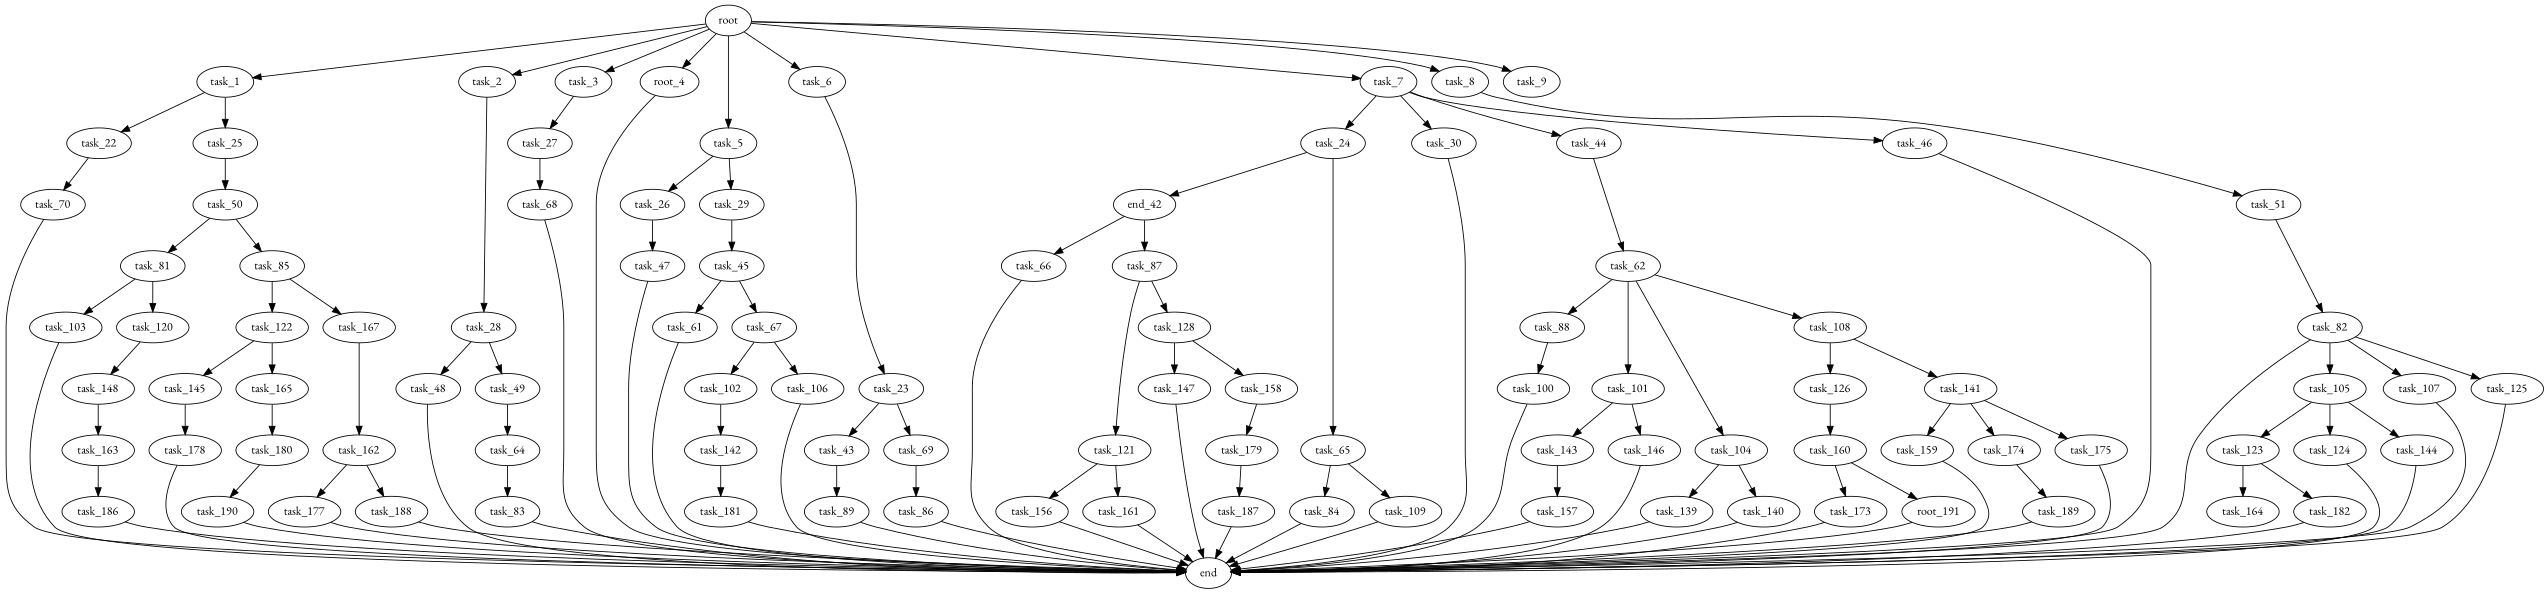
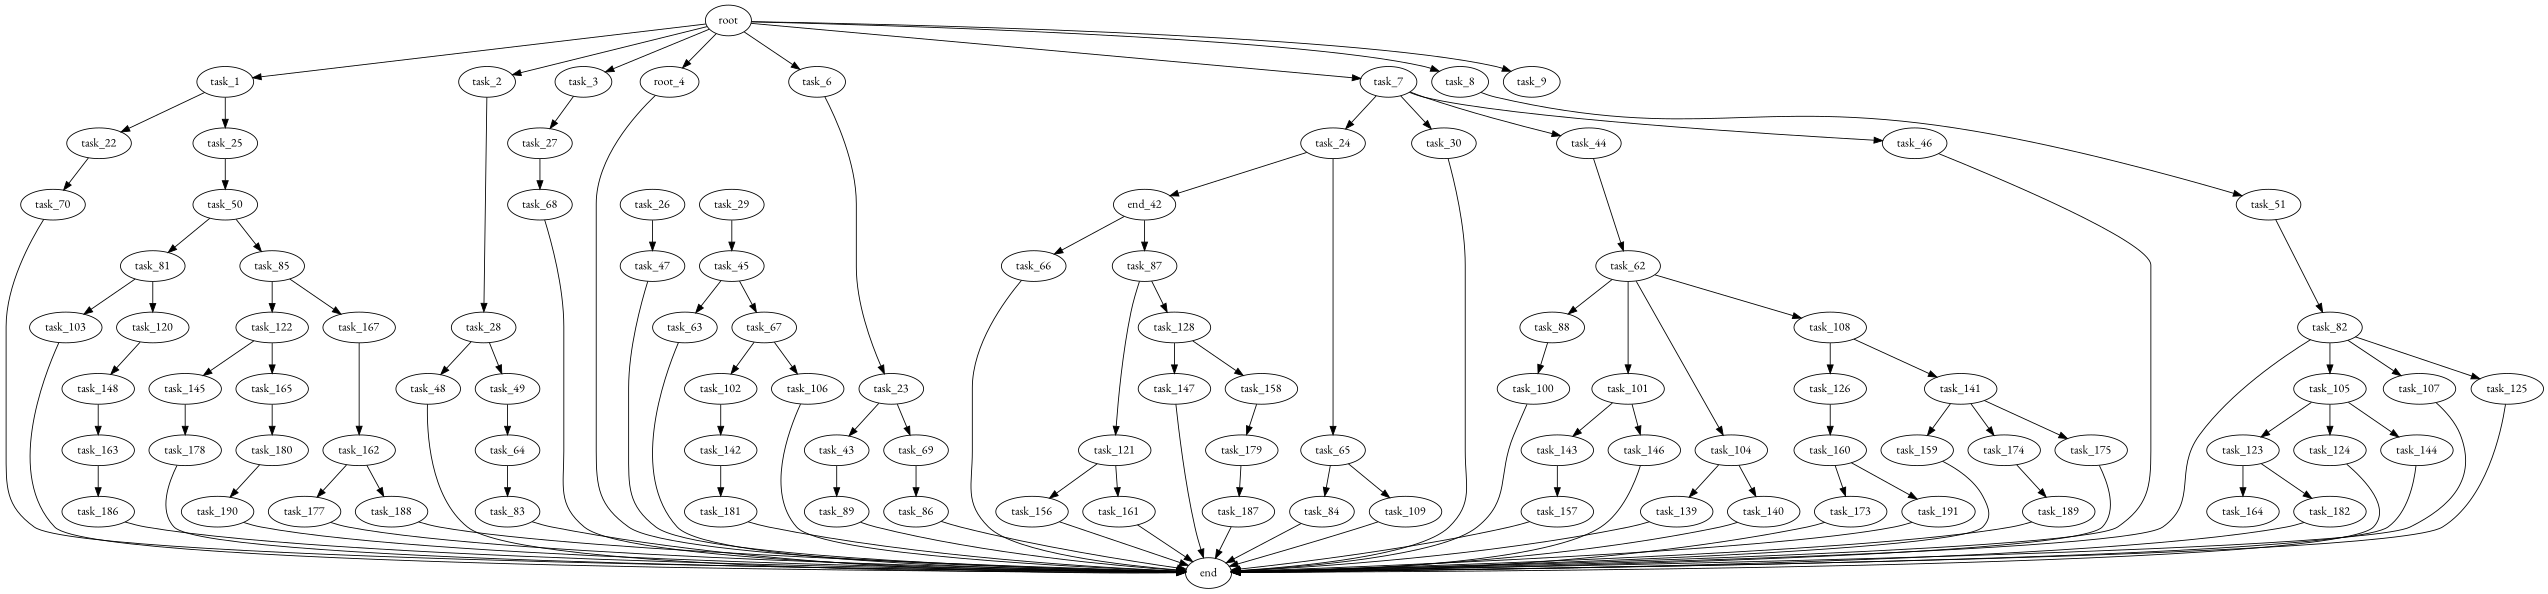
  digraph {
    fontname="EB Garamond"
    node [fontname="EB Garamond"]
    edge [fontname="EB Garamond"]
    root
    task_1
    task_2
    task_3
    n5 [label=root_4]
-   task_5
    task_6
    task_7
    task_8
    task_9
    task_22
    task_25
    task_28
    task_27
    end
    task_26
    task_29
    task_23
    task_24
    task_30
    task_44
    task_46
    task_51
    task_70
    task_50
    task_48
    task_49
    task_68
    task_47
    task_45
    task_43
    task_69
    n33 [label=end_42]
    task_65
    task_62
    task_82
    task_89
    task_86
    task_66
    task_87
    task_84
    task_109
    task_81
    task_85
    task_64
-   task_63 [label=task_61]
+   task_63
    task_67
    task_121
    task_128
    task_88
    task_101
    task_104
    task_108
    task_102
    task_106
    task_83
    task_103
    task_120
    task_122
    n60 [label=task_167]
    task_105
    task_107
    task_125
    task_100
    task_143
    task_146
    task_139
    task_140
    task_126
    task_141
    task_142
    task_148
    task_123
    task_124
    task_144
    task_145
    task_165
    task_162
    task_156
    task_161
    task_147
    task_158
    task_157
    task_181
    task_164
    task_182
    task_160
    task_159
    task_174
    task_175
    task_163
    task_178
    task_180
    n94 [label=task_173]
-   task_191 [label=root_191]
+   task_191
    task_177
    task_188
    task_179
    task_189
    task_186
    task_187
    task_190
    root -> task_1
    root -> task_2
    root -> task_3
    root -> n5
-   root -> task_5
    root -> task_6
    root -> task_7
    root -> task_8
    root -> task_9
    task_1 -> task_22
    task_1 -> task_25
    task_2 -> task_28
    task_3 -> task_27
    n5 -> end
-   task_5 -> task_26
-   task_5 -> task_29
    task_6 -> task_23
    task_7 -> task_24
    task_7 -> task_30
    task_7 -> task_44
    task_7 -> task_46
    task_8 -> task_51
    task_22 -> task_70
    task_25 -> task_50
    task_28 -> task_48
    task_28 -> task_49
    task_27 -> task_68
    task_26 -> task_47
    task_29 -> task_45
    task_23 -> task_43
    task_23 -> task_69
    task_24 -> n33
    task_24 -> task_65
    task_30 -> end
    task_44 -> task_62
    task_46 -> end
    task_51 -> task_82
    task_70 -> end
    task_50 -> task_81
    task_50 -> task_85
    task_48 -> end
    task_49 -> task_64
    task_68 -> end
    task_47 -> end
    task_45 -> task_63
    task_45 -> task_67
    task_43 -> task_89
    task_69 -> task_86
    n33 -> task_66
    n33 -> task_87
    task_65 -> task_84
    task_65 -> task_109
    task_62 -> task_88
    task_62 -> task_101
    task_62 -> task_104
    task_62 -> task_108
    task_82 -> end
    task_82 -> task_105
    task_82 -> task_107
    task_82 -> task_125
    task_89 -> end
    task_86 -> end
    task_66 -> end
    task_87 -> task_121
    task_87 -> task_128
    task_84 -> end
    task_109 -> end
    task_81 -> task_103
    task_81 -> task_120
    task_85 -> task_122
    task_85 -> n60
    task_64 -> task_83
    task_63 -> end
    task_67 -> task_102
    task_67 -> task_106
    task_121 -> task_156
    task_121 -> task_161
    task_128 -> task_147
    task_128 -> task_158
    task_88 -> task_100
    task_101 -> task_143
    task_101 -> task_146
    task_104 -> task_139
    task_104 -> task_140
    task_108 -> task_126
    task_108 -> task_141
    task_102 -> task_142
    task_106 -> end
    task_83 -> end
    task_103 -> end
    task_120 -> task_148
    task_122 -> task_145
    task_122 -> task_165
    n60 -> task_162
    task_105 -> task_123
    task_105 -> task_124
    task_105 -> task_144
    task_107 -> end
    task_125 -> end
    task_100 -> end
    task_143 -> task_157
    task_146 -> end
    task_139 -> end
    task_140 -> end
    task_126 -> task_160
    task_141 -> task_159
    task_141 -> task_174
    task_141 -> task_175
    task_142 -> task_181
    task_148 -> task_163
    task_123 -> task_164
    task_123 -> task_182
    task_124 -> end
    task_144 -> end
    task_145 -> task_178
    task_165 -> task_180
    task_162 -> task_177
    task_162 -> task_188
    task_156 -> end
    task_161 -> end
    task_147 -> end
    task_158 -> task_179
    task_157 -> end
    task_181 -> end
    task_182 -> end
    task_160 -> n94
    task_160 -> task_191
    task_159 -> end
    task_174 -> task_189
    task_175 -> end
    task_163 -> task_186
    task_178 -> end
    task_180 -> task_190
    n94 -> end
    task_191 -> end
    task_177 -> end
    task_188 -> end
    task_179 -> task_187
    task_189 -> end
    task_186 -> end
    task_187 -> end
    task_190 -> end
  }
